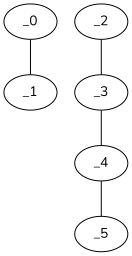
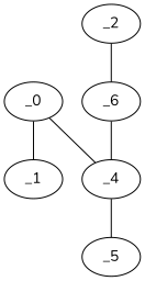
  graph {
    fontname=Nunito
    node [fontname=Nunito]
    edge [fontname=Nunito]
    _0 [x=0.25429 y=3.13608]
    _1 [x=1.92618 y=0.768117]
    _4 [x=1.5 y=1.98]
    _5 [x=1.36516 y=0.251061]
    _2 [x=2.5019 y=2.9394]
-   _3 [x=2.54273 y=0.429642]
+   _3 [x=2.54273 y=0.429642 label=_6]
    _0 -- _1
+   _0 -- _4
    _4 -- _5
    _2 -- _3
    _3 -- _4
  }
